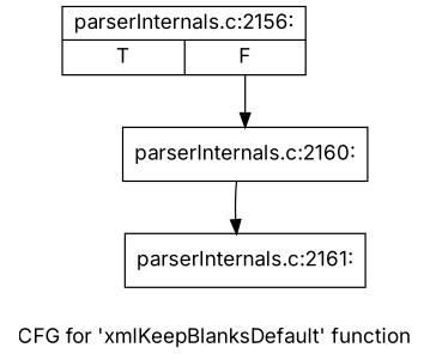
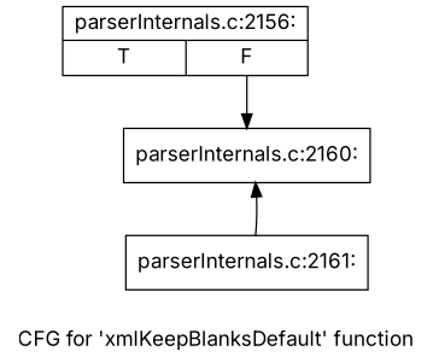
  digraph {
    fontname=Inter
    label="CFG for 'xmlKeepBlanksDefault' function"
    node [fontname=Inter shape=record]
    edge [fontname=Inter]
    n1 [label="{parserInternals.c:2156:|{<s0>T|<s1>F}}"]
    n2 [label="{parserInternals.c:2160:}"]
    n3 [label="{parserInternals.c:2161:}"]
    n1 -> n2 [tailport=s1]
-   n2 -> n3
+   n3 -> n2
  }
